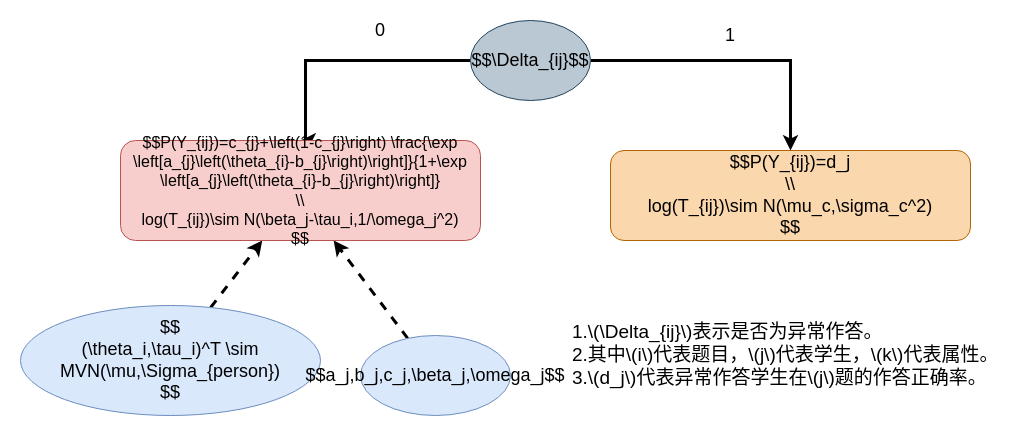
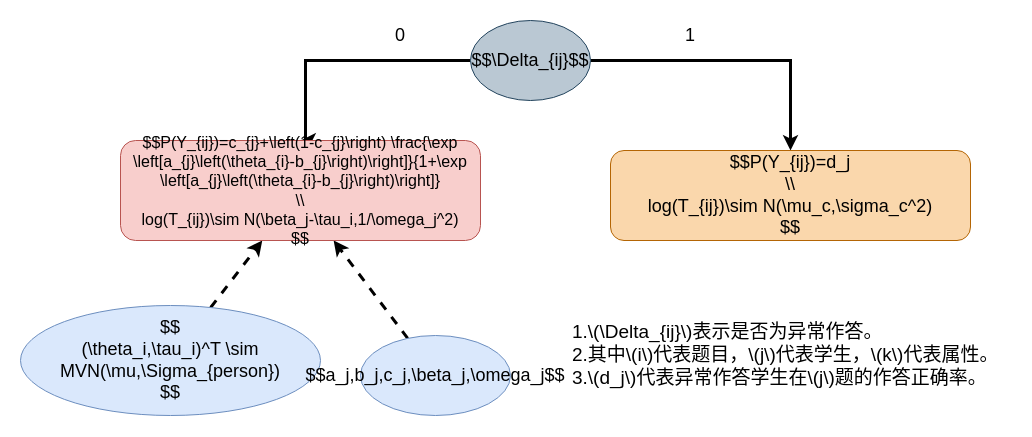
  <mxCell id="0" />
  <mxCell id="1" parent="0" />
  <mxCell id="2" value="" style="edgeStyle=orthogonalEdgeStyle;rounded=0;orthogonalLoop=1;jettySize=auto;html=1;entryX=0.5;entryY=0;entryDx=0;entryDy=0;fontSize=18;strokeWidth=3;" parent="1" source="4" target="12" edge="1"><mxGeometry relative="1" as="geometry"><mxPoint x="750" y="140" as="targetPoint" /></mxGeometry></mxCell>
  <mxCell id="3" style="edgeStyle=orthogonalEdgeStyle;rounded=0;orthogonalLoop=1;jettySize=auto;html=1;entryX=0.5;entryY=0;entryDx=0;entryDy=0;fontSize=18;strokeWidth=3;" parent="1" source="4" target="11" edge="1"><mxGeometry relative="1" as="geometry"><Array as="points"><mxPoint x="305" y="60" /></Array></mxGeometry></mxCell>
  <mxCell id="4" value="$$\Delta_{ij}$$" style="ellipse;whiteSpace=wrap;html=1;fillColor=#bac8d3;strokeColor=#23445d;fontSize=18;" parent="1" vertex="1"><mxGeometry x="470" y="20" width="120" height="80" as="geometry" /></mxCell>
  <mxCell id="5" style="rounded=0;orthogonalLoop=1;jettySize=auto;html=1;dashed=1;fontSize=18;strokeWidth=3;" parent="1" source="6" target="11" edge="1"><mxGeometry relative="1" as="geometry"><mxPoint x="273.211" y="367.807" as="targetPoint" /></mxGeometry></mxCell>
  <mxCell id="6" value="$$&lt;br&gt;(\theta_i,\tau_i)^T \sim MVN(\mu,\Sigma_{person})&lt;br style=&quot;font-size: 18px&quot;&gt;$$" style="ellipse;whiteSpace=wrap;html=1;fillColor=#dae8fc;strokeColor=#6c8ebf;fontSize=18;" parent="1" vertex="1"><mxGeometry x="20" y="305" width="300" height="110" as="geometry" /></mxCell>
  <mxCell id="7" style="edgeStyle=none;rounded=0;orthogonalLoop=1;jettySize=auto;html=1;dashed=1;entryX=0.592;entryY=1;entryDx=0;entryDy=0;entryPerimeter=0;fontSize=18;strokeWidth=3;" parent="1" source="8" target="11" edge="1"><mxGeometry relative="1" as="geometry"><mxPoint x="329.376" y="367.353" as="targetPoint" /></mxGeometry></mxCell>
  <mxCell id="8" value="$$a_j,b_j,c_j,\beta_j,\omega_j$$" style="ellipse;whiteSpace=wrap;html=1;fillColor=#dae8fc;strokeColor=#6c8ebf;fontSize=18;" parent="1" vertex="1"><mxGeometry x="360" y="335" width="150" height="80" as="geometry" /></mxCell>
- <mxCell id="9" value="&lt;font style=&quot;font-size: 18px;&quot;&gt;1&lt;/font&gt;" style="text;html=1;strokeColor=none;fillColor=none;align=center;verticalAlign=middle;whiteSpace=wrap;rounded=0;strokeWidth=0;fontSize=18;" parent="1" vertex="1"><mxGeometry x="700" y="20" width="60" height="30" as="geometry" /></mxCell>
- <mxCell id="10" value="&lt;font style=&quot;font-size: 18px;&quot;&gt;0&lt;/font&gt;" style="text;html=1;strokeColor=none;fillColor=none;align=center;verticalAlign=middle;whiteSpace=wrap;rounded=0;fontSize=18;" parent="1" vertex="1"><mxGeometry x="350" y="15" width="60" height="30" as="geometry" /></mxCell>
+ <mxCell id="9" value="&lt;font style=&quot;font-size: 18px;&quot;&gt;1&lt;/font&gt;" style="text;html=1;strokeColor=none;fillColor=none;align=center;verticalAlign=middle;whiteSpace=wrap;rounded=0;strokeWidth=0;fontSize=18;" parent="1" vertex="1"><mxGeometry x="660" y="20" width="60" height="30" as="geometry" /></mxCell>
+ <mxCell id="10" value="&lt;font style=&quot;font-size: 18px;&quot;&gt;0&lt;/font&gt;" style="text;html=1;strokeColor=none;fillColor=none;align=center;verticalAlign=middle;whiteSpace=wrap;rounded=0;fontSize=18;" parent="1" vertex="1"><mxGeometry x="370" y="20" width="60" height="30" as="geometry" /></mxCell>
  <mxCell id="11" value="$$P(Y_{ij})=c_{j}+\left(1-c_{j}\right) \frac{\exp \left[a_{j}\left(\theta_{i}-b_{j}\right)\right]}{1+\exp \left[a_{j}\left(\theta_{i}-b_{j}\right)\right]}&lt;br style=&quot;font-size: 16px;&quot;&gt;\\&lt;br style=&quot;font-size: 16px;&quot;&gt;log(T_{ij})\sim N(\beta_j-\tau_i,1/\omega_j^2)&lt;br style=&quot;font-size: 16px;&quot;&gt;$$" style="rounded=1;whiteSpace=wrap;html=1;fillColor=#f8cecc;strokeColor=#b85450;fontSize=16;" parent="1" vertex="1"><mxGeometry x="120" y="140" width="360" height="100" as="geometry" /></mxCell>
  <mxCell id="12" value="$$P(Y_{ij})=d_j&lt;br style=&quot;font-size: 18px&quot;&gt;\\&lt;br style=&quot;font-size: 18px&quot;&gt;log(T_{ij})\sim N(\mu_c,\sigma_c^2)&lt;br style=&quot;font-size: 18px&quot;&gt;$$" style="rounded=1;whiteSpace=wrap;html=1;fillColor=#fad7ac;strokeColor=#b46504;fontSize=18;" parent="1" vertex="1"><mxGeometry x="610" y="150" width="360" height="90" as="geometry" /></mxCell>
  <mxCell id="13" value="1.\(\Delta_{ij}\)表示是否为异常作答。&lt;br style=&quot;font-size: 19px&quot;&gt;2.其中\(i\)代表题目，\(j\)代表学生，\(k\)代表属性。&lt;br&gt;&lt;font style=&quot;font-size: 19px&quot;&gt;3.\(d_j\)代表异常作答学生在\(j\)题的作答正确率。&lt;/font&gt;" style="text;html=1;align=left;verticalAlign=middle;resizable=0;points=[];autosize=1;strokeColor=none;fillColor=none;fontSize=19;" parent="1" vertex="1"><mxGeometry x="570" y="320" width="440" height="70" as="geometry" /></mxCell>
